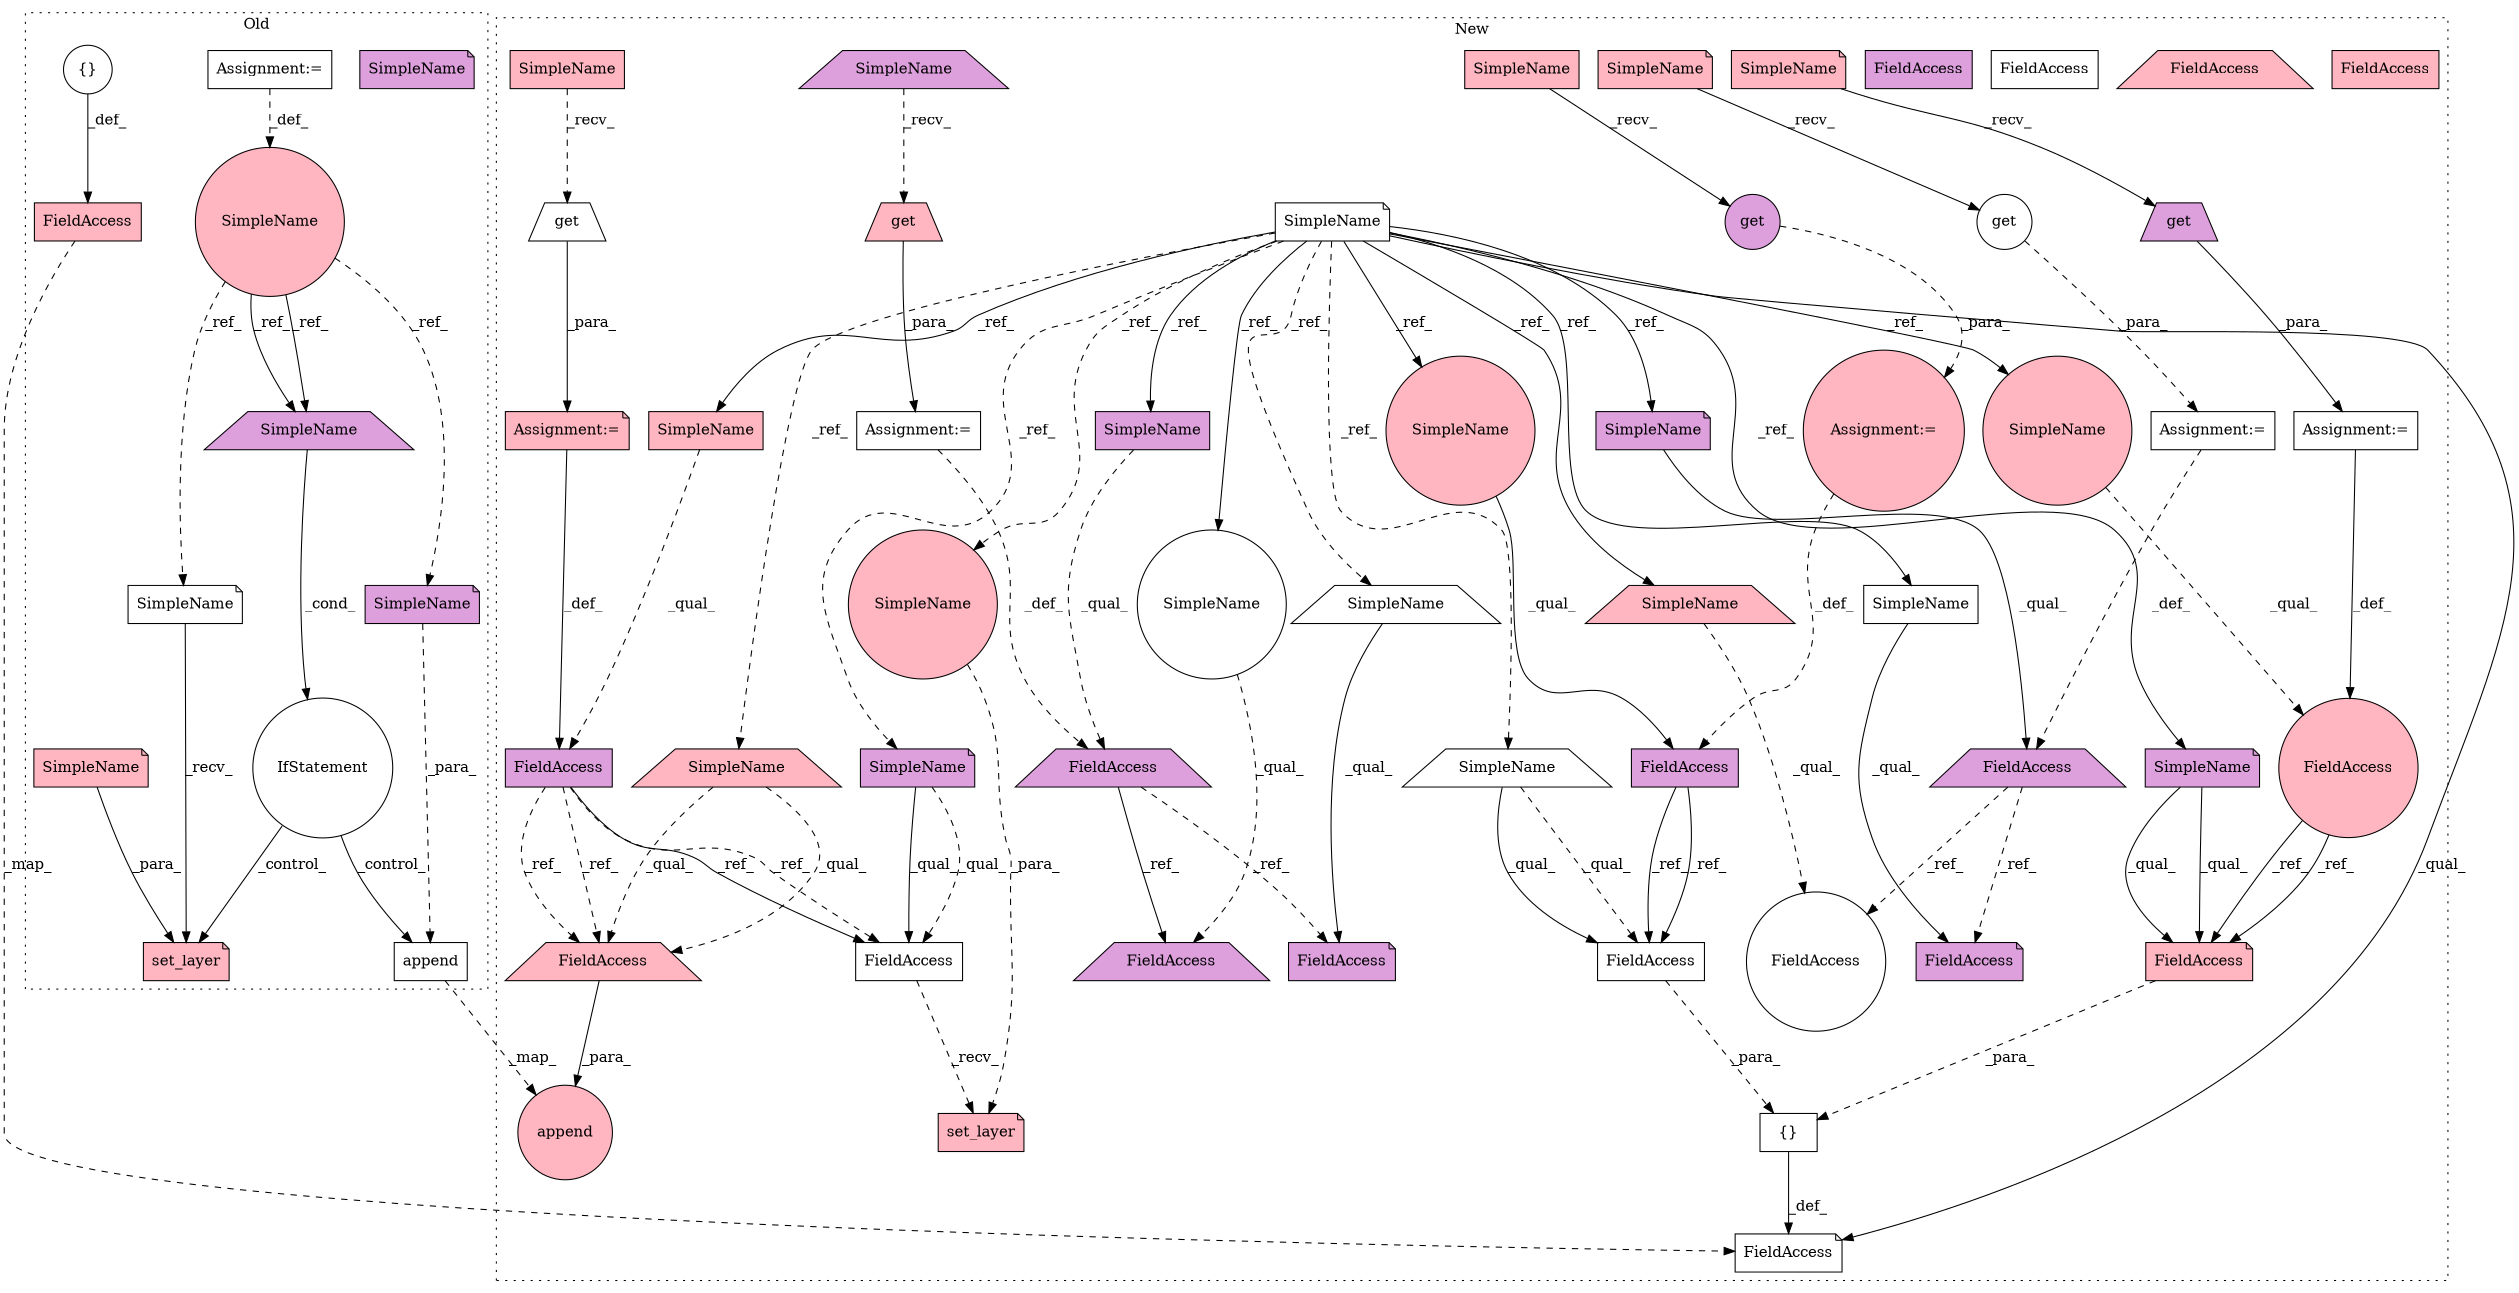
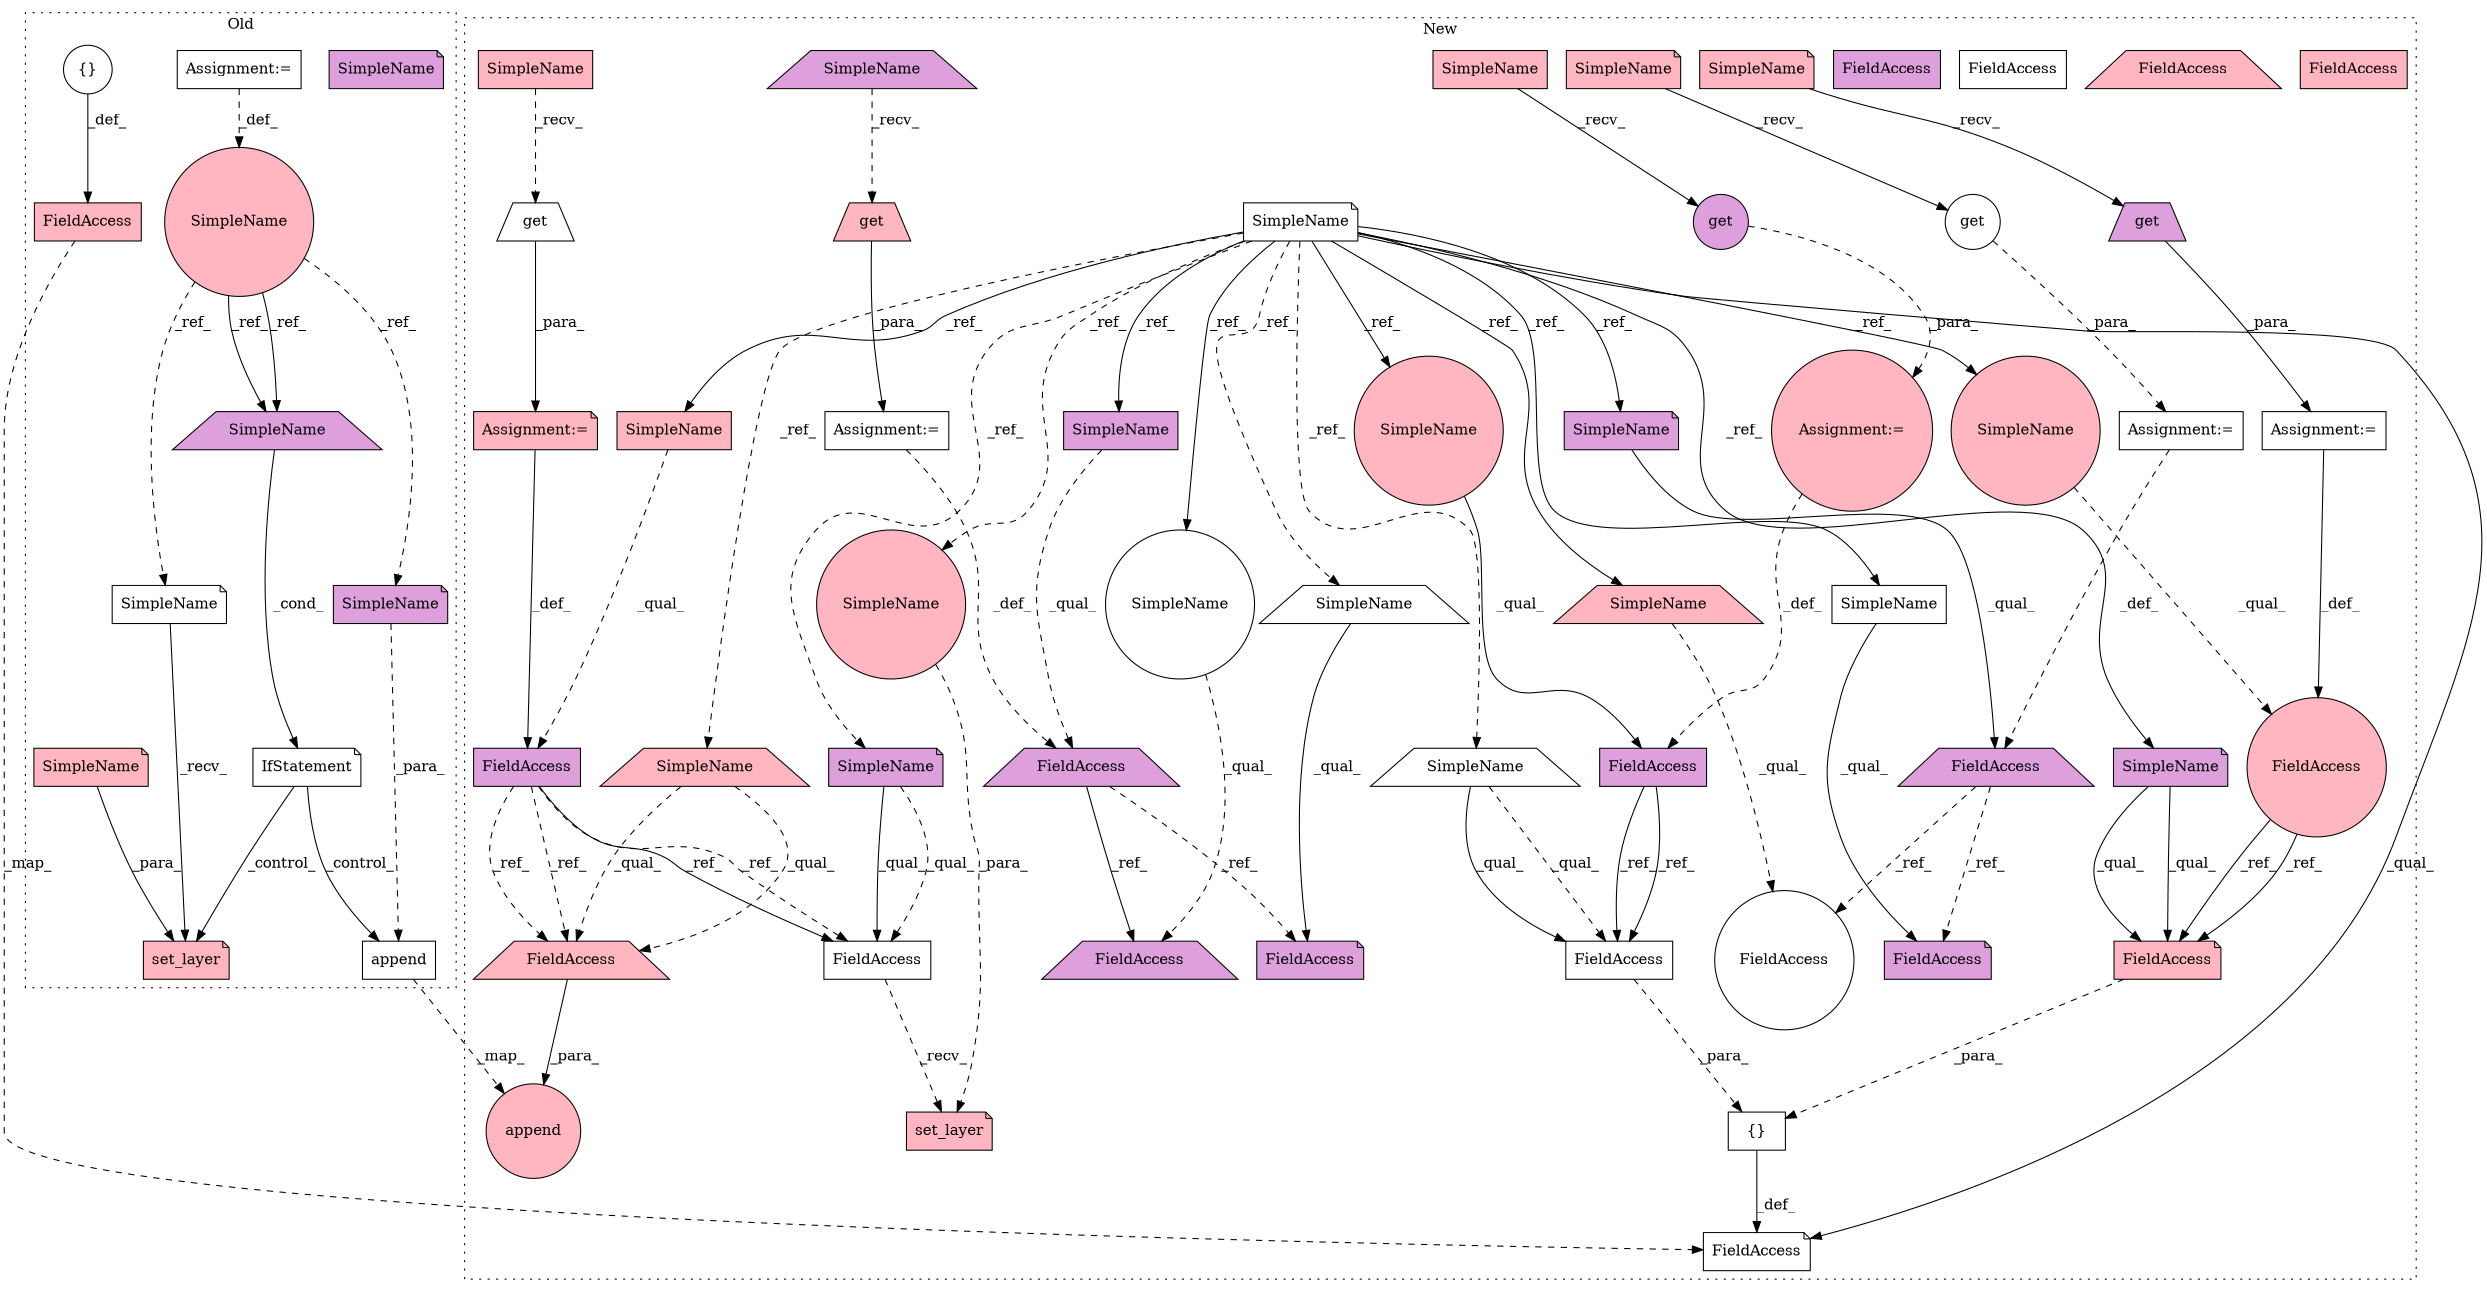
  digraph {
    node [a=42 l=4 s=18642 shape=box style=filled fillcolor=lightpink]
    edge [style=solid]
    n1 [a=32 l="10,1" label=set_layer s="17606,17620" shape=note]
    n2 [l=20 label=SimpleName s=16796 shape=circle]
    n3 [l=20 label=SimpleName s=17555 shape=note fillcolor=plum]
    n4 [a=32 l="7,1" label=append s="17647,17674" fillcolor=white]
-   n5 [a=25 l="4,2" label=IfStatement s="17551,17575" shape=circle fillcolor=white]
+   n5 [a=25 l="4,2" label=IfStatement s="17551,17575" shape=note fillcolor=white]
    n6 [a=22 l=16 label=FieldAccess s=17687]
    n7 [a=4 l="1,1" label="{}" s="17721,17747" shape=circle fillcolor=white]
    n8 [a=7 l=20 label="Assignment:=" s=16796 fillcolor=white]
    n9 [l=20 label=SimpleName s=17585 shape=note fillcolor=white]
    n10 [l=20 label=SimpleName s=17555 shape=trapezium fillcolor=plum]
    n11 [l=20 label=SimpleName s=17654 shape=note fillcolor=plum]
    n12 [label=SimpleName s=17616 shape=note]
    n13 [a=32 l="4,1" label=get s="18539,18563" shape=trapezium fillcolor=white]
    n14 [a=32 l="7,1" label=append s="18635,18667" shape=circle]
    n15 [a=22 l=25 label=FieldAccess s=18500 fillcolor=plum]
    n16 [label=SimpleName s=17473 shape=note fillcolor=white]
    n17 [a=22 l=18 label=FieldAccess s=18204 shape=trapezium fillcolor=plum]
    n18 [a=22 l=25 label=FieldAccess]
    n19 [a=22 l=17 label=FieldAccess s=18674 shape=circle]
    n20 [a=22 l=18 label=FieldAccess s=18327 shape=circle fillcolor=white]
    n21 [a=22 l=25 label=FieldAccess s=18570 shape=trapezium]
    n22 [a=32 l="4,1" label=get s="18236,18253" shape=circle fillcolor=white]
    n23 [a=22 l=18 label=FieldAccess s=18260 shape=note fillcolor=plum]
    n24 [a=22 l=17 label=FieldAccess s=18815 fillcolor=white]
    n25 [a=32 l="10,1" label=set_layer s="18596,18610" shape=note]
    n26 [a=32 l="4,1" label=get s="18704,18720" shape=trapezium fillcolor=plum]
    n27 [a=7 l=1 label="Assignment:=" s=18222 fillcolor=white]
    n28 [a=7 l=1 label="Assignment:=" s=18525 shape=note]
    n29 [a=7 l=1 label="Assignment:=" s=18691 fillcolor=white]
    n30 [a=22 l=16 label=FieldAccess s=18780 shape=note fillcolor=white]
    n31 [a=4 l="1,1" label="{}" s="18814,18850" fillcolor=white]
    n32 [a=22 l=17 label=FieldAccess s=18833 fillcolor=plum]
    n33 [a=22 l=18 label=FieldAccess s=18352 shape=trapezium fillcolor=plum]
    n34 [a=22 l=17 label=FieldAccess s=18727 fillcolor=plum]
    n35 [a=22 l=18 label=FieldAccess s=18475 shape=trapezium fillcolor=plum]
    n36 [a=32 l="4,1" label=get s="18757,18773" shape=circle fillcolor=plum]
    n37 [a=22 l=18 label=FieldAccess s=18408 shape=note fillcolor=plum]
    n38 [a=32 l="4,1" label=get s="18384,18401" shape=trapezium]
    n39 [a=7 l=1 label="Assignment:=" s=18370 fillcolor=white]
    n40 [a=7 l=1 label="Assignment:=" s=18744 shape=circle]
    n41 [a=22 l=17 label=FieldAccess s=18833 fillcolor=white]
    n42 [a=22 l=17 label=FieldAccess s=18815 shape=note]
    n43 [a=22 l=25 label=FieldAccess s=18570 fillcolor=white]
    n44 [a=22 l=25 label=FieldAccess shape=trapezium]
    n45 [label=SimpleName s=18674 shape=circle]
    n46 [label=SimpleName s=18260 fillcolor=white]
    n47 [label=SimpleName s=18815 shape=note fillcolor=plum]
    n48 [label=SimpleName s=18833 shape=trapezium fillcolor=white]
    n49 [label=SimpleName s=18606 shape=circle]
    n50 [label=SimpleName s=18570 shape=note fillcolor=plum]
    n51 [label=SimpleName s=18727 shape=circle]
    n52 [label=SimpleName s=18500]
    n53 [label=SimpleName s=18475 shape=circle fillcolor=white]
    n54 [label=SimpleName s=18327 shape=trapezium]
    n55 [label=SimpleName shape=trapezium]
    n56 [label=SimpleName s=18352 fillcolor=plum]
    n57 [label=SimpleName s=18408 shape=trapezium fillcolor=white]
    n58 [label=SimpleName s=18204 shape=note fillcolor=plum]
    n59 [l=11 label=SimpleName s=18692 shape=note]
    n60 [l=11 label=SimpleName s=18745]
    n61 [l=12 label=SimpleName s=18223 shape=note]
    n62 [l=12 label=SimpleName s=18371 shape=trapezium fillcolor=plum]
    n63 [l=12 label=SimpleName s=18526]
    subgraph cluster_1 {
      label=Old
      style=dotted
      n1
      n2
      n3
      n4
      n5
      n6
      n7
      n8
      n9
      n10
      n11
      n12
    }
    subgraph cluster_2 {
      label=New
      style=dotted
      n13
      n14
      n15
      n16
      n17
      n18
      n19
      n20
      n21
      n22
      n23
      n24
      n25
      n26
      n27
      n28
      n29
      n30
      n31
      n32
      n33
      n34
      n35
      n36
      n37
      n38
      n39
      n40
      n41
      n42
      n43
      n44
      n45
      n46
      n47
      n48
      n49
      n50
      n51
      n52
      n53
      n54
      n55
      n56
      n57
      n58
      n59
      n60
      n61
      n62
      n63
    }
    n2 -> n9 [label=_ref_ style=dashed]
    n2 -> n10 [label=_ref_]
    n2 -> n10 [label=_ref_]
    n2 -> n11 [label=_ref_ style=dashed]
    n4 -> n14 [label=_map_ style=dashed]
    n5 -> n1 [label=_control_]
    n5 -> n4 [label=_control_]
    n6 -> n30 [label=_map_ style=dashed]
    n7 -> n6 [label=_def_]
    n8 -> n2 [label=_def_ style=dashed]
    n9 -> n1 [label=_recv_]
    n10 -> n5 [label=_cond_]
    n11 -> n4 [label=_para_ style=dashed]
    n12 -> n1 [label=_para_]
    n13 -> n28 [label=_para_]
    n15 -> n43 [label=_ref_]
    n15 -> n43 [label=_ref_ style=dashed]
    n15 -> n44 [label=_ref_ style=dashed]
    n15 -> n44 [label=_ref_ style=dashed]
    n16 -> n30 [label=_qual_]
    n16 -> n45 [label=_ref_]
    n16 -> n46 [label=_ref_]
    n16 -> n47 [label=_ref_]
    n16 -> n48 [label=_ref_ style=dashed]
    n16 -> n49 [label=_ref_ style=dashed]
    n16 -> n50 [label=_ref_ style=dashed]
    n16 -> n51 [label=_ref_]
    n16 -> n52 [label=_ref_]
    n16 -> n53 [label=_ref_]
    n16 -> n54 [label=_ref_]
    n16 -> n55 [label=_ref_ style=dashed]
    n16 -> n56 [label=_ref_]
    n16 -> n57 [label=_ref_ style=dashed]
    n16 -> n58 [label=_ref_]
    n17 -> n20 [label=_ref_ style=dashed]
    n17 -> n23 [label=_ref_ style=dashed]
    n19 -> n42 [label=_ref_]
    n19 -> n42 [label=_ref_]
    n22 -> n27 [label=_para_ style=dashed]
    n26 -> n29 [label=_para_]
    n27 -> n17 [label=_def_ style=dashed]
    n28 -> n15 [label=_def_]
    n29 -> n19 [label=_def_]
    n31 -> n30 [label=_def_]
    n33 -> n35 [label=_ref_]
    n33 -> n37 [label=_ref_ style=dashed]
    n34 -> n41 [label=_ref_]
    n34 -> n41 [label=_ref_]
    n36 -> n40 [label=_para_ style=dashed]
    n38 -> n39 [label=_para_]
    n39 -> n33 [label=_def_ style=dashed]
    n40 -> n34 [label=_def_ style=dashed]
    n41 -> n31 [label=_para_ style=dashed]
    n42 -> n31 [label=_para_ style=dashed]
    n43 -> n25 [label=_recv_ style=dashed]
    n44 -> n14 [label=_para_]
    n45 -> n19 [label=_qual_ style=dashed]
    n46 -> n23 [label=_qual_]
    n47 -> n42 [label=_qual_]
    n47 -> n42 [label=_qual_]
    n48 -> n41 [label=_qual_]
    n48 -> n41 [label=_qual_ style=dashed]
    n49 -> n25 [label=_para_ style=dashed]
    n50 -> n43 [label=_qual_]
    n50 -> n43 [label=_qual_ style=dashed]
    n51 -> n34 [label=_qual_]
    n52 -> n15 [label=_qual_ style=dashed]
    n53 -> n35 [label=_qual_ style=dashed]
    n54 -> n20 [label=_qual_ style=dashed]
    n55 -> n44 [label=_qual_ style=dashed]
    n55 -> n44 [label=_qual_ style=dashed]
    n56 -> n33 [label=_qual_ style=dashed]
    n57 -> n37 [label=_qual_]
    n58 -> n17 [label=_qual_]
    n59 -> n26 [label=_recv_]
    n60 -> n36 [label=_recv_]
    n61 -> n22 [label=_recv_]
    n62 -> n38 [label=_recv_ style=dashed]
    n63 -> n13 [label=_recv_ style=dashed]
  }
